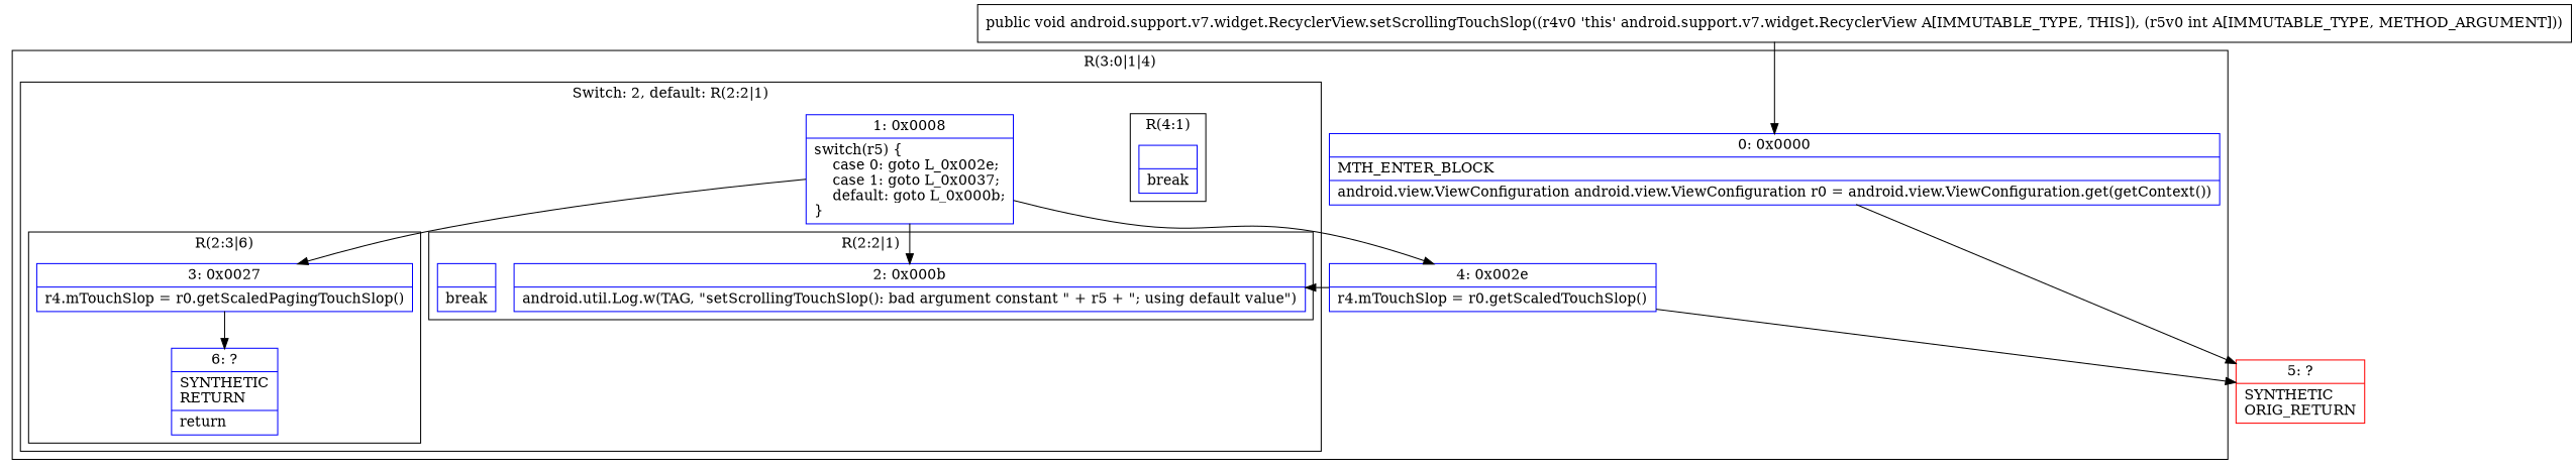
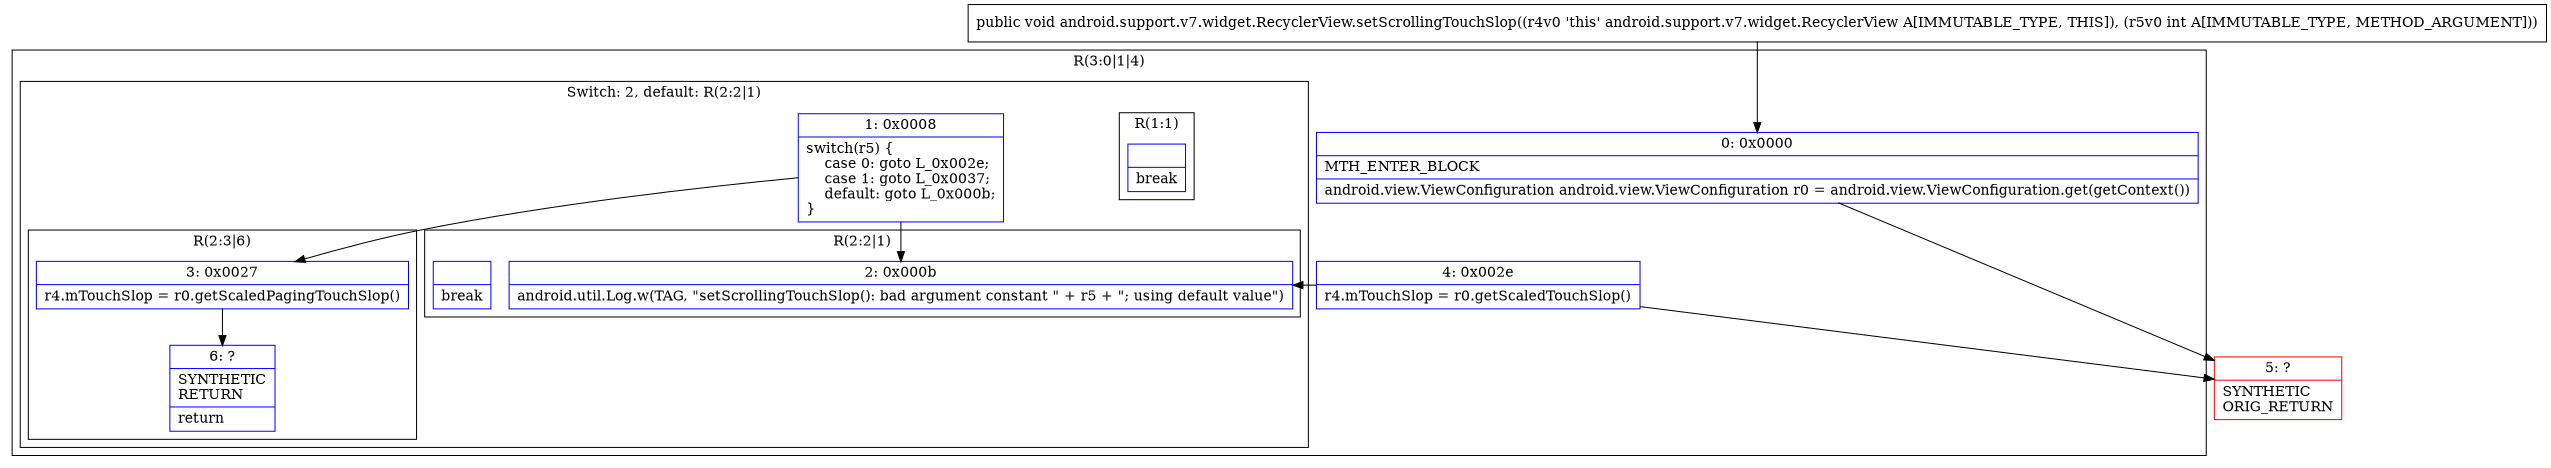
  digraph {
    node [color=blue shape=record]
    n1 [label="{|break\l}"]
    n2 [label="{3\:\ 0x0027|r4.mTouchSlop = r0.getScaledPagingTouchSlop()\l}"]
    n3 [label="{6\:\ ?|SYNTHETIC\lRETURN\l|return\l}"]
    n4 [label="{2\:\ 0x000b|android.util.Log.w(TAG, \"setScrollingTouchSlop(): bad argument constant \" + r5 + \"; using default value\")\l}"]
    n5 [label="{|break\l}"]
    n6 [label="{1\:\ 0x0008|switch(r5) \{\l    case 0: goto L_0x002e;\l    case 1: goto L_0x0037;\l    default: goto L_0x000b;\l\}\l}"]
    n7 [label="{0\:\ 0x0000|MTH_ENTER_BLOCK\l|android.view.ViewConfiguration android.view.ViewConfiguration r0 = android.view.ViewConfiguration.get(getContext())\l}"]
    n8 [label="{4\:\ 0x002e|r4.mTouchSlop = r0.getScaledTouchSlop()\l}"]
    n9 [color=red label="{5\:\ ?|SYNTHETIC\lORIG_RETURN\l}"]
    n10 [label="{public void android.support.v7.widget.RecyclerView.setScrollingTouchSlop((r4v0 'this' android.support.v7.widget.RecyclerView A[IMMUTABLE_TYPE, THIS]), (r5v0 int A[IMMUTABLE_TYPE, METHOD_ARGUMENT])) }" color=""]
    subgraph cluster_1 {
      label="R(3:0|1|4)"
      n7
      n8
      subgraph cluster_2 {
        label="Switch: 2, default: R(2:2|1)"
        n6
        subgraph cluster_3 {
-         label="R(4:1)"
+         label="R(1:1)"
          n1
        }
        subgraph cluster_4 {
          label="R(2:3|6)"
          n2
          n3
        }
        subgraph cluster_5 {
          label="R(2:2|1)"
          n4
          n5
        }
      }
    }
    n2 -> n3
    n6 -> n2
    n6 -> n4
-   n6 -> n8
    n7 -> n9
    n8 -> n4
    n8 -> n9
    n10 -> n7
  }
